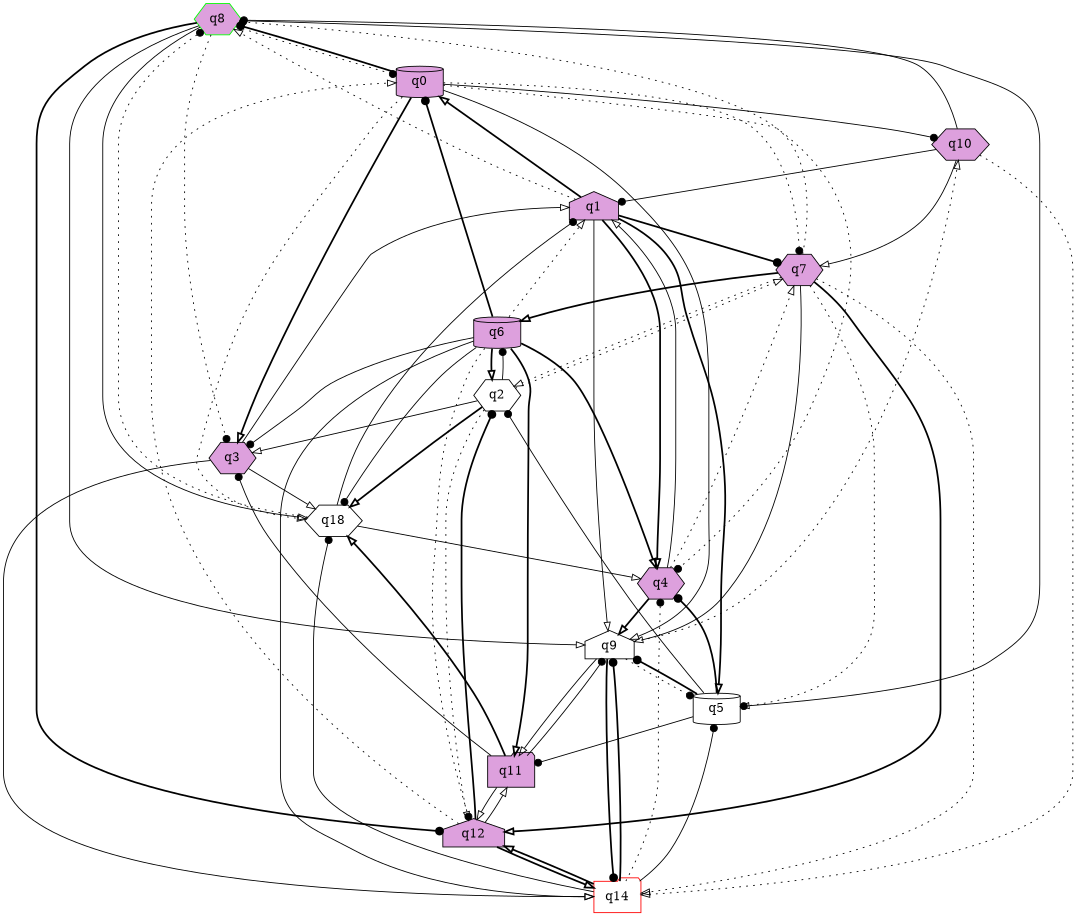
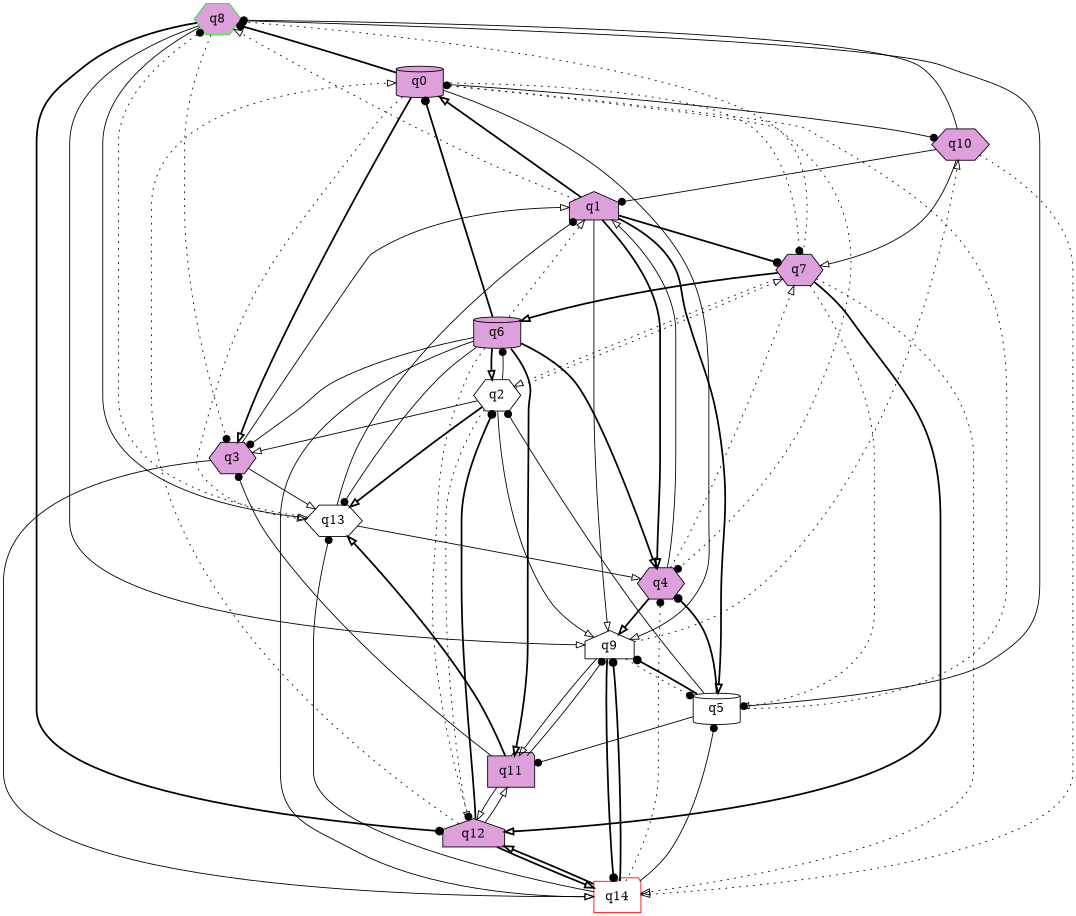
  digraph {
    node [fillcolor=plum shape=hexagon style=filled]
    edge [arrowhead=onormal style=solid]
    q8 [color=green initial=1]
    q0 [shape=cylinder]
    q3
    q9 [fillcolor=white shape=house]
-   q13 [fillcolor=white label=q18]
+   q13 [fillcolor=white]
    q5 [fillcolor=white shape=cylinder]
    q12 [shape=house]
    q4
    q7
    q10
    q14 [color=red fillcolor=white final=1 shape=folder]
    q1 [shape=house]
    q11 [shape=folder]
    q2 [fillcolor=white]
    q6 [shape=cylinder]
-   q8 -> q0 [arrowhead=dot style=dotted]
+   q5 -> q0 [arrowhead=dot style=dotted]
    q8 -> q3 [arrowhead=dot style=dotted]
    q8 -> q9
    q8 -> q13
    q8 -> q5 [arrowhead=dot]
    q8 -> q12 [arrowhead=dot style=bold]
    q0 -> q8 [arrowhead=dot style=bold]
    q0 -> q3 [style=bold]
    q0 -> q9
    q0 -> q13 [style=dotted]
    q0 -> q4 [arrowhead=dot style=dotted]
    q0 -> q7 [arrowhead=dot style=dotted]
    q0 -> q10 [arrowhead=dot]
    q3 -> q13
    q3 -> q14
    q3 -> q1
    q9 -> q5 [arrowhead=dot style=dotted]
    q9 -> q10 [style=dotted]
    q9 -> q14 [arrowhead=dot style=bold]
    q9 -> q11
    q13 -> q8 [arrowhead=dot style=dotted]
    q13 -> q4
    q13 -> q1 [arrowhead=dot]
    q5 -> q9 [arrowhead=dot style=bold]
    q5 -> q4 [arrowhead=dot style=bold]
    q5 -> q11 [arrowhead=dot]
    q5 -> q2 [arrowhead=dot]
    q12 -> q0 [style=dotted]
    q12 -> q14 [style=bold]
    q12 -> q11
    q12 -> q2 [arrowhead=dot style=bold]
    q4 -> q9 [style=bold]
    q4 -> q7 [style=dotted]
    q4 -> q1
    q7 -> q8 [arrowhead=dot style=dotted]
    q7 -> q5 [style=dotted]
    q7 -> q12 [style=bold]
    q7 -> q14 [style=dotted]
    q7 -> q2 [style=dotted]
    q7 -> q6 [style=bold]
    q10 -> q8 [arrowhead=dot]
    q10 -> q7
    q10 -> q14 [style=dotted]
    q10 -> q1 [arrowhead=dot]
    q14 -> q9 [arrowhead=dot style=bold]
    q14 -> q13 [arrowhead=dot]
    q14 -> q5 [arrowhead=dot]
    q14 -> q12 [style=bold]
    q14 -> q4 [arrowhead=dot style=dotted]
    q1 -> q8 [style=dotted]
    q1 -> q0 [style=bold]
    q1 -> q9
    q1 -> q5 [style=bold]
    q1 -> q4 [style=bold]
    q1 -> q7 [arrowhead=dot style=bold]
    q11 -> q3 [arrowhead=dot]
    q11 -> q9 [arrowhead=dot]
    q11 -> q13 [style=bold]
    q11 -> q12
    q2 -> q3
-   q7 -> q9
+   q2 -> q9
    q2 -> q13 [style=bold]
    q2 -> q12 [style=dotted]
    q2 -> q7 [style=dotted]
    q2 -> q6 [arrowhead=dot]
    q6 -> q0 [arrowhead=dot style=bold]
    q6 -> q3 [arrowhead=dot]
    q6 -> q13 [arrowhead=dot]
    q6 -> q12 [arrowhead=dot style=dotted]
    q6 -> q4 [style=bold]
    q6 -> q14
    q6 -> q1 [style=dotted]
    q6 -> q11 [style=bold]
    q6 -> q2 [style=bold]
  }
